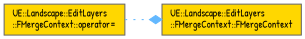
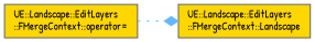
  digraph {
    rankdir=LR
    fontname="Patrick Hand"
    node [fillcolor=gold fontname="Patrick Hand" fontsize=10 shape=box style=filled]
    n1 [color=gray40 fontcolor=black height=0.2 label="UE::Landscape::EditLayers\l::FMergeContext::operator=" width=0.4]
-   n2 [color=grey40 height=0.2 label="UE::Landscape::EditLayers\l::FMergeContext::FMergeContext" width=0.4]
+   n2 [color=grey40 height=0.2 label="UE::Landscape::EditLayers\l::FMergeContext::Landscape" width=0.4]
    n1 -> n2 [color=steelblue1 fontname="Patrick Hand" fontsize=10 labelfontname=Helvetica labelfontsize=10 style=dotted arrowhead=diamond]
  }
